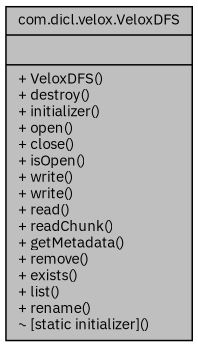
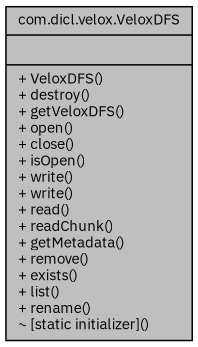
  digraph {
    fontname="IBM Plex Sans"
-   n1 [color=black fillcolor=grey75 fontcolor=black fontname="IBM Plex Sans" fontsize=10 height=0.2 label="{com.dicl.velox.VeloxDFS\n||+ VeloxDFS()\l+ destroy()\l+ initializer()\l+ open()\l+ close()\l+ isOpen()\l+ write()\l+ write()\l+ read()\l+ readChunk()\l+ getMetadata()\l+ remove()\l+ exists()\l+ list()\l+ rename()\l~ [static initializer]()\l}" shape=record style=filled width=0.4]
+   n1 [color=black fillcolor=grey75 fontcolor=black fontname="IBM Plex Sans" fontsize=10 height=0.2 label="{com.dicl.velox.VeloxDFS\n||+ VeloxDFS()\l+ destroy()\l+ getVeloxDFS()\l+ open()\l+ close()\l+ isOpen()\l+ write()\l+ write()\l+ read()\l+ readChunk()\l+ getMetadata()\l+ remove()\l+ exists()\l+ list()\l+ rename()\l~ [static initializer]()\l}" shape=record style=filled width=0.4]
  }
